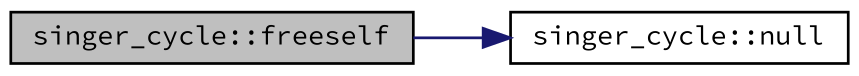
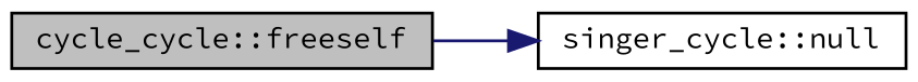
  digraph {
    rankdir=LR
    fontname="Source Code Pro"
    node [color=black fontname="Source Code Pro" fontsize=10 shape=record style=filled]
-   n1 [fillcolor=grey75 fontcolor=black height=0.2 label="singer_cycle::freeself" width=0.4]
+   n1 [fillcolor=grey75 fontcolor=black height=0.2 label="cycle_cycle::freeself" width=0.4]
    n2 [fillcolor=white height=0.2 label="singer_cycle::null" width=0.4]
    n1 -> n2 [color=midnightblue fontname="Source Code Pro" fontsize=10 labelfontname=Helvetica labelfontsize=10 style=solid]
  }
